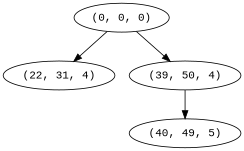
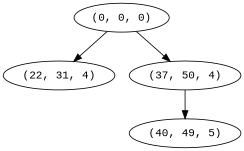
  digraph {
    fontname="Liberation Mono"
    node [fontname="Liberation Mono"]
    edge [fontname="Liberation Mono"]
    "(0, 0, 0)"
    "(22, 31, 4)"
-   "(39, 50, 4)"
+   "(39, 50, 4)" [label="(37, 50, 4)"]
    n4 [label="(40, 49, 5)"]
    "(0, 0, 0)" -> "(22, 31, 4)"
    "(0, 0, 0)" -> "(39, 50, 4)"
    "(39, 50, 4)" -> n4
  }
